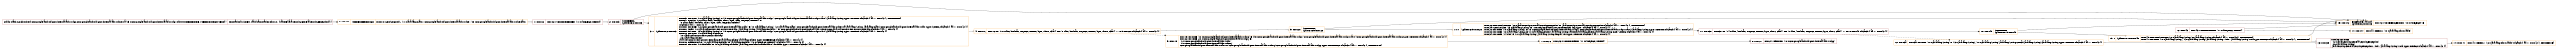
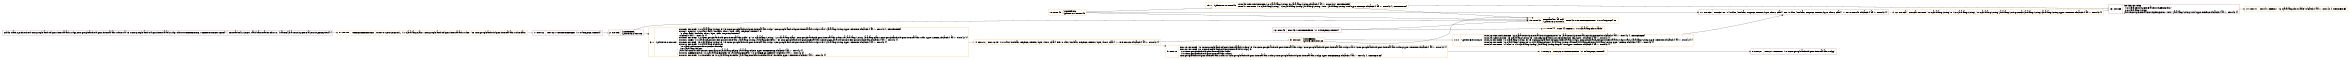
  digraph {
    rankdir=LR
    node [color=darkorange shape=record]
    edge [arrowhead=odot]
    n1 [label="{0\:\ 0x0000|MTH_ENTER_BLOCK\l|0x0000: CONST_CLASS  (r1 I:java.lang.Class\<com.google.android.gms.internal.ads.zzdce\>) =  com.google.android.gms.internal.ads.zzdce.class \l}"]
    n2 [color=brown label="{1\:\ 0x0002|0x0002: MONITOR_ENTER  (r1 I:?[OBJECT, ARRAY]) \l}"]
    n3 [color=brown label="{2\:\ 0x0003|SYNTHETIC\lSplitter:B:2:0x0003\l}"]
    n4 [label="{3\:\ ?|Splitter:B:2:0x0003\l|0x0003: INVOKE  (r0 I:java.lang.String) = (r5 I:com.google.android.gms.internal.ads.zzdgv) com.google.android.gms.internal.ads.zzdgv.zzart():java.lang.String type: VIRTUAL A[Catch:\{ all \-\> 0x0042 \}, TRY_ENTER]\l0x0007: CONST  (r2 I:?[int, float, boolean, short, byte, char, OBJECT, ARRAY]) = \l  (0 ?[int, float, boolean, short, byte, char, OBJECT, ARRAY])\l A[Catch:\{ all \-\> 0x0042 \}]\l0x0008: INVOKE  (r2 I:com.google.android.gms.internal.ads.zzdbr) = (r0 I:java.lang.String), (r2 I:java.lang.Class) com.google.android.gms.internal.ads.zzdce.zza(java.lang.String, java.lang.Class):com.google.android.gms.internal.ads.zzdbr type: STATIC A[Catch:\{ all \-\> 0x0042 \}]\l0x000c: SGET  (r0 I:java.util.concurrent.ConcurrentMap\<java.lang.String, java.lang.Boolean\>) =  com.google.android.gms.internal.ads.zzdce.zzgpq java.util.concurrent.ConcurrentMap A[Catch:\{ all \-\> 0x0042 \}]\l0x000e: INVOKE  (r3 I:java.lang.String) = (r5 I:com.google.android.gms.internal.ads.zzdgv) com.google.android.gms.internal.ads.zzdgv.zzart():java.lang.String type: VIRTUAL A[Catch:\{ all \-\> 0x0042 \}]\l0x0012: INVOKE  (r0 I:java.lang.Object) = \l  (r0 I:java.util.concurrent.ConcurrentMap)\l  (r8 I:java.lang.Object)\l java.util.concurrent.ConcurrentMap.get(java.lang.Object):java.lang.Object type: INTERFACE A[Catch:\{ all \-\> 0x0042 \}]\l0x0016: CHECK_CAST  (r0 I:java.lang.Boolean) = (java.lang.Boolean) (r0 I:?[OBJECT, ARRAY]) A[Catch:\{ all \-\> 0x0042 \}]\l0x0018: INVOKE  (r0 I:boolean) = (r0 I:java.lang.Boolean) java.lang.Boolean.booleanValue():boolean type: VIRTUAL A[Catch:\{ all \-\> 0x0042 \}]\l}"]
    n5 [label="{15\:\ 0x0042|ExcHandler: all null\lSplitter:B:2:0x0003\l|0x0042: MOVE_EXCEPTION  (r0 I:?[OBJECT]) =  \l}"]
    n6 [label="{4\:\ 0x001c|0x001c: IF  (r0 I:?[int, boolean, OBJECT, ARRAY, byte, short, char]) == (0 ?[int, boolean, OBJECT, ARRAY, byte, short, char])  \-\> B:9:0x0028 A[Catch:\{ all \-\> 0x0042 \}]\l}"]
    n7 [label="{5\:\ 0x001e|0x001e: INVOKE  (r0 I:com.google.android.gms.internal.ads.zzdmq) = (r5 I:com.google.android.gms.internal.ads.zzdgv) com.google.android.gms.internal.ads.zzdgv.zzaru():com.google.android.gms.internal.ads.zzdmq type: VIRTUAL A[Catch:\{ all \-\> 0x0042 \}]\l0x0022: INVOKE  (r0 I:com.google.android.gms.internal.ads.zzdgq) = \l  (r2 I:com.google.android.gms.internal.ads.zzdbr)\l  (r0 I:com.google.android.gms.internal.ads.zzdmq)\l com.google.android.gms.internal.ads.zzdbr.zzr(com.google.android.gms.internal.ads.zzdmq):com.google.android.gms.internal.ads.zzdgq type: INTERFACE A[Catch:\{ all \-\> 0x0042 \}, TRY_LEAVE]\l}"]
    n8 [label="{9\:\ 0x0028|SYNTHETIC\lSplitter:B:9:0x0028\l}"]
    n9 [label="{7\:\ 0x0026|0x0026: MONITOR_EXIT  (r1 I:?[OBJECT, ARRAY]) \l}"]
    n10 [label="{10\:\ ?|Splitter:B:9:0x0028\l|0x0028: NEW_INSTANCE  (r2 I:java.security.GeneralSecurityException) =  java.security.GeneralSecurityException A[Catch:\{ all \-\> 0x0042 \}, TRY_ENTER]\l0x002a: CONST_STR  (r3 I:java.lang.String) =  \"newKey\-operation not permitted for key type \" A[Catch:\{ all \-\> 0x0042 \}]\l0x002c: INVOKE  (r0 I:java.lang.String) = (r5 I:com.google.android.gms.internal.ads.zzdgv) com.google.android.gms.internal.ads.zzdgv.zzart():java.lang.String type: VIRTUAL A[Catch:\{ all \-\> 0x0042 \}]\l0x0030: INVOKE  (r0 I:java.lang.String) = (r0 I:java.lang.Object) java.lang.String.valueOf(java.lang.Object):java.lang.String type: STATIC A[Catch:\{ all \-\> 0x0042 \}]\l0x0034: INVOKE  (r4 I:int) = (r0 I:java.lang.String) java.lang.String.length():int type: VIRTUAL A[Catch:\{ all \-\> 0x0042 \}]\l}"]
    n11 [color=brown label="{8\:\ 0x0027|0x0027: RETURN  (r0 I:com.google.android.gms.internal.ads.zzdgq) \l}"]
    n12 [color=brown label="{11\:\ 0x0038|0x0038: IF  (r4 I:?[int, boolean, OBJECT, ARRAY, byte, short, char]) == (0 ?[int, boolean, OBJECT, ARRAY, byte, short, char])  \-\> B:18:0x0045 A[Catch:\{ all \-\> 0x0042 \}]\l}"]
    n13 [label="{12\:\ 0x003a|0x003a: INVOKE  (r0 I:java.lang.String) = (r3 I:java.lang.String), (r0 I:java.lang.String) java.lang.String.concat(java.lang.String):java.lang.String type: VIRTUAL A[Catch:\{ all \-\> 0x0042 \}]\l}"]
    n14 [label="{18\:\ 0x0045|SYNTHETIC\lSplitter:B:18:0x0045\l}"]
    n15 [color=brown label="{13\:\ 0x003e|0x003e: INVOKE  \l  (r2 I:java.security.GeneralSecurityException)\l  (r0 I:java.lang.String)\l java.security.GeneralSecurityException.\<init\>(java.lang.String):void type: DIRECT A[Catch:\{ all \-\> 0x0042 \}]\l}"]
    n16 [label="{19\:\ ?|Splitter:B:18:0x0045\l|0x0045: NEW_INSTANCE  (r0 I:java.lang.String) =  java.lang.String A[Catch:\{ all \-\> 0x0042 \}, TRY_ENTER]\l0x0047: INVOKE  (r0 I:java.lang.String), (r3 I:java.lang.String) java.lang.String.\<init\>(java.lang.String):void type: DIRECT A[Catch:\{ all \-\> 0x0042 \}, TRY_LEAVE]\l}"]
    n17 [label="{14\:\ 0x0041|0x0041: THROW  (r2 I:java.lang.Throwable) A[Catch:\{ all \-\> 0x0042 \}, TRY_LEAVE]\l}"]
    n18 [color=brown label="{16\:\ 0x0043|0x0043: MONITOR_EXIT  (r1 I:?[OBJECT, ARRAY]) \l}"]
    n19 [label="{17\:\ 0x0044|0x0044: THROW  (r0 I:java.lang.Throwable) \l}"]
    n20 [color=brown label="{public static synchronized com.google.android.gms.internal.ads.zzdgq com.google.android.gms.internal.ads.zzdce.zza((r5 I:com.google.android.gms.internal.ads.zzdgv A[IMMUTABLE_TYPE, METHOD_ARGUMENT]))  | Annotation[SYSTEM, dalvik.annotation.Throws, \{value=[java.security.GeneralSecurityException]\}]\l}"]
    n1 -> n2
    n2 -> n3
    n3 -> n4 [arrowhead=dot]
    n3 -> n5 [arrowhead=dot]
    n4 -> n6
    n6 -> n7 [arrowhead=dot style=dashed]
    n6 -> n8
    n7 -> n9 [arrowhead=diamond]
    n8 -> n5 [arrowhead=dot]
    n8 -> n10
    n9 -> n11 [arrowhead=dot]
    n10 -> n12 [arrowhead=diamond]
    n12 -> n13 [arrowhead=dot style=dashed]
-   n12 -> n14 [arrowhead=diamond]
+   n14 -> n12 [arrowhead=diamond]
    n13 -> n15
    n14 -> n5 [arrowhead=diamond]
    n14 -> n16
    n15 -> n17 [arrowhead=dot]
    n16 -> n5 [arrowhead=diamond]
    n16 -> n15
    n18 -> n5
    n18 -> n19 [arrowhead=dot]
    n20 -> n1 [arrowhead=diamond]
  }
